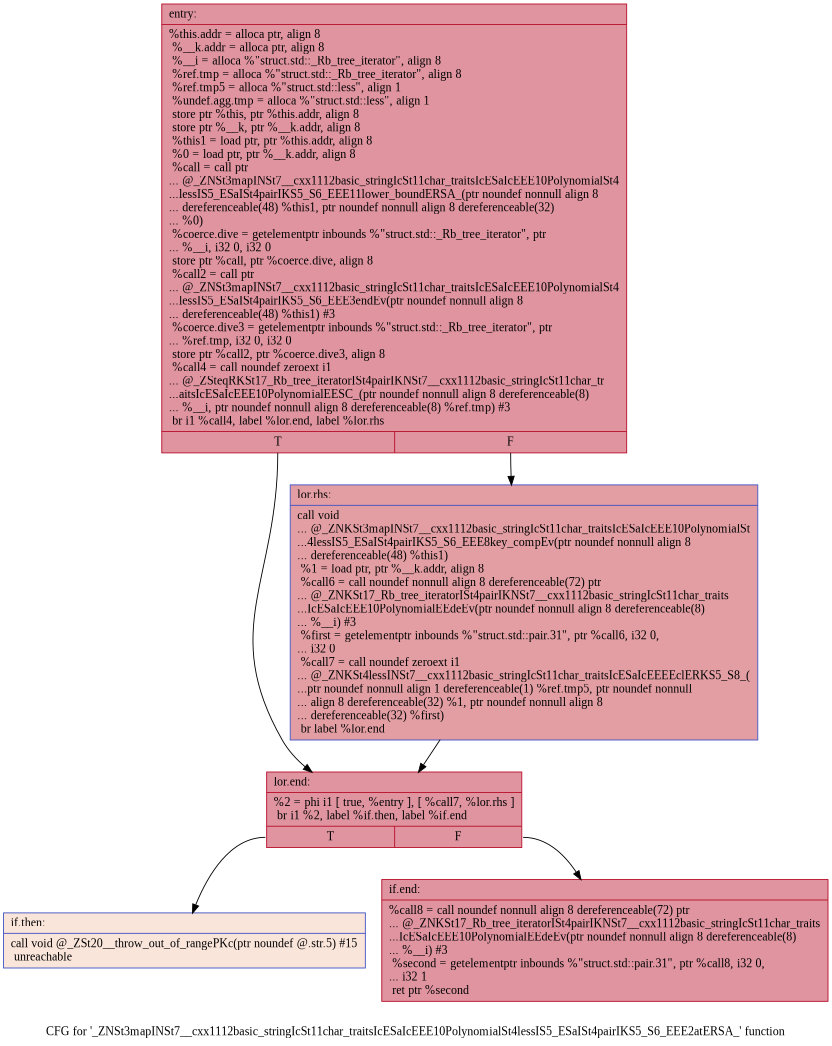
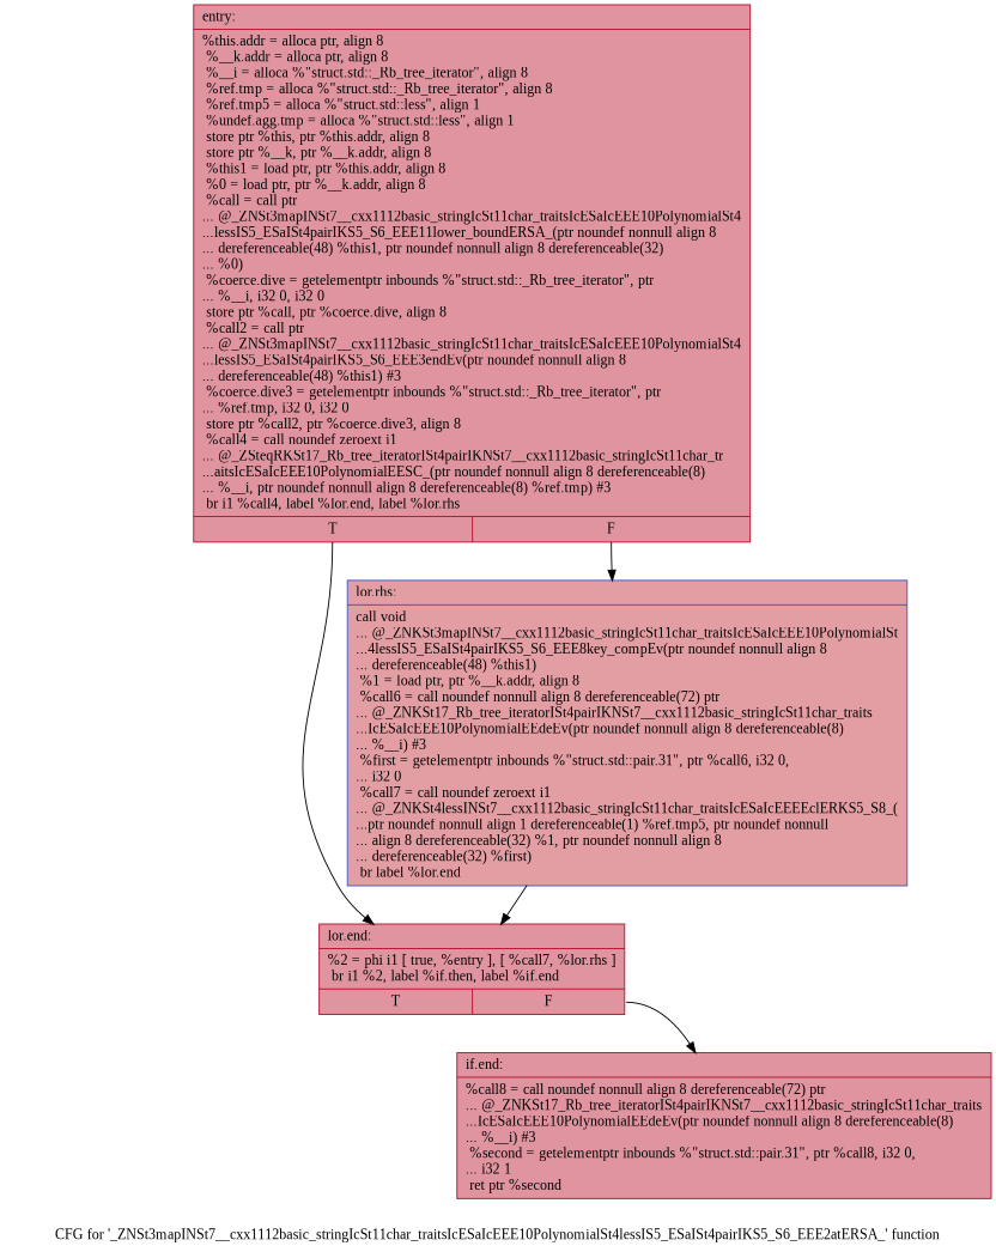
  digraph {
    label="CFG for '_ZNSt3mapINSt7__cxx1112basic_stringIcSt11char_traitsIcESaIcEEE10PolynomialSt4lessIS5_ESaISt4pairIKS5_S6_EEE2atERSA_' function"
    fontname="Liberation Serif"
    node [color="#b70d28ff" fillcolor="#b70d2870" fontname="Liberation Serif" shape=record style=filled]
    edge [tailport=s0 fontname="Liberation Serif"]
    n1 [label="{entry:\l|  %this.addr = alloca ptr, align 8\l  %__k.addr = alloca ptr, align 8\l  %__i = alloca %\"struct.std::_Rb_tree_iterator\", align 8\l  %ref.tmp = alloca %\"struct.std::_Rb_tree_iterator\", align 8\l  %ref.tmp5 = alloca %\"struct.std::less\", align 1\l  %undef.agg.tmp = alloca %\"struct.std::less\", align 1\l  store ptr %this, ptr %this.addr, align 8\l  store ptr %__k, ptr %__k.addr, align 8\l  %this1 = load ptr, ptr %this.addr, align 8\l  %0 = load ptr, ptr %__k.addr, align 8\l  %call = call ptr\l... @_ZNSt3mapINSt7__cxx1112basic_stringIcSt11char_traitsIcESaIcEEE10PolynomialSt4\l...lessIS5_ESaISt4pairIKS5_S6_EEE11lower_boundERSA_(ptr noundef nonnull align 8\l... dereferenceable(48) %this1, ptr noundef nonnull align 8 dereferenceable(32)\l... %0)\l  %coerce.dive = getelementptr inbounds %\"struct.std::_Rb_tree_iterator\", ptr\l... %__i, i32 0, i32 0\l  store ptr %call, ptr %coerce.dive, align 8\l  %call2 = call ptr\l... @_ZNSt3mapINSt7__cxx1112basic_stringIcSt11char_traitsIcESaIcEEE10PolynomialSt4\l...lessIS5_ESaISt4pairIKS5_S6_EEE3endEv(ptr noundef nonnull align 8\l... dereferenceable(48) %this1) #3\l  %coerce.dive3 = getelementptr inbounds %\"struct.std::_Rb_tree_iterator\", ptr\l... %ref.tmp, i32 0, i32 0\l  store ptr %call2, ptr %coerce.dive3, align 8\l  %call4 = call noundef zeroext i1\l... @_ZSteqRKSt17_Rb_tree_iteratorISt4pairIKNSt7__cxx1112basic_stringIcSt11char_tr\l...aitsIcESaIcEEE10PolynomialEESC_(ptr noundef nonnull align 8 dereferenceable(8)\l... %__i, ptr noundef nonnull align 8 dereferenceable(8) %ref.tmp) #3\l  br i1 %call4, label %lor.end, label %lor.rhs\l|{<s0>T|<s1>F}}"]
    n2 [label="{lor.end:\l|  %2 = phi i1 [ true, %entry ], [ %call7, %lor.rhs ]\l  br i1 %2, label %if.then, label %if.end\l|{<s0>T|<s1>F}}"]
    n3 [color="#3d50c3ff" fillcolor="#be242e70" label="{lor.rhs:\l|  call void\l... @_ZNKSt3mapINSt7__cxx1112basic_stringIcSt11char_traitsIcESaIcEEE10PolynomialSt\l...4lessIS5_ESaISt4pairIKS5_S6_EEE8key_compEv(ptr noundef nonnull align 8\l... dereferenceable(48) %this1)\l  %1 = load ptr, ptr %__k.addr, align 8\l  %call6 = call noundef nonnull align 8 dereferenceable(72) ptr\l... @_ZNKSt17_Rb_tree_iteratorISt4pairIKNSt7__cxx1112basic_stringIcSt11char_traits\l...IcESaIcEEE10PolynomialEEdeEv(ptr noundef nonnull align 8 dereferenceable(8)\l... %__i) #3\l  %first = getelementptr inbounds %\"struct.std::pair.31\", ptr %call6, i32 0,\l... i32 0\l  %call7 = call noundef zeroext i1\l... @_ZNKSt4lessINSt7__cxx1112basic_stringIcSt11char_traitsIcESaIcEEEEclERKS5_S8_(\l...ptr noundef nonnull align 1 dereferenceable(1) %ref.tmp5, ptr noundef nonnull\l... align 8 dereferenceable(32) %1, ptr noundef nonnull align 8\l... dereferenceable(32) %first)\l  br label %lor.end\l}"]
-   n4 [color="#3d50c3ff" fillcolor="#f4c5ad70" label="{if.then:\l|  call void @_ZSt20__throw_out_of_rangePKc(ptr noundef @.str.5) #15\l  unreachable\l}"]
    n5 [label="{if.end:\l|  %call8 = call noundef nonnull align 8 dereferenceable(72) ptr\l... @_ZNKSt17_Rb_tree_iteratorISt4pairIKNSt7__cxx1112basic_stringIcSt11char_traits\l...IcESaIcEEE10PolynomialEEdeEv(ptr noundef nonnull align 8 dereferenceable(8)\l... %__i) #3\l  %second = getelementptr inbounds %\"struct.std::pair.31\", ptr %call8, i32 0,\l... i32 1\l  ret ptr %second\l}"]
    n1 -> n2
    n1 -> n3 [tailport=s1]
-   n2 -> n4
    n2 -> n5 [tailport=s1]
    n3 -> n2 [tailport=""]
  }
